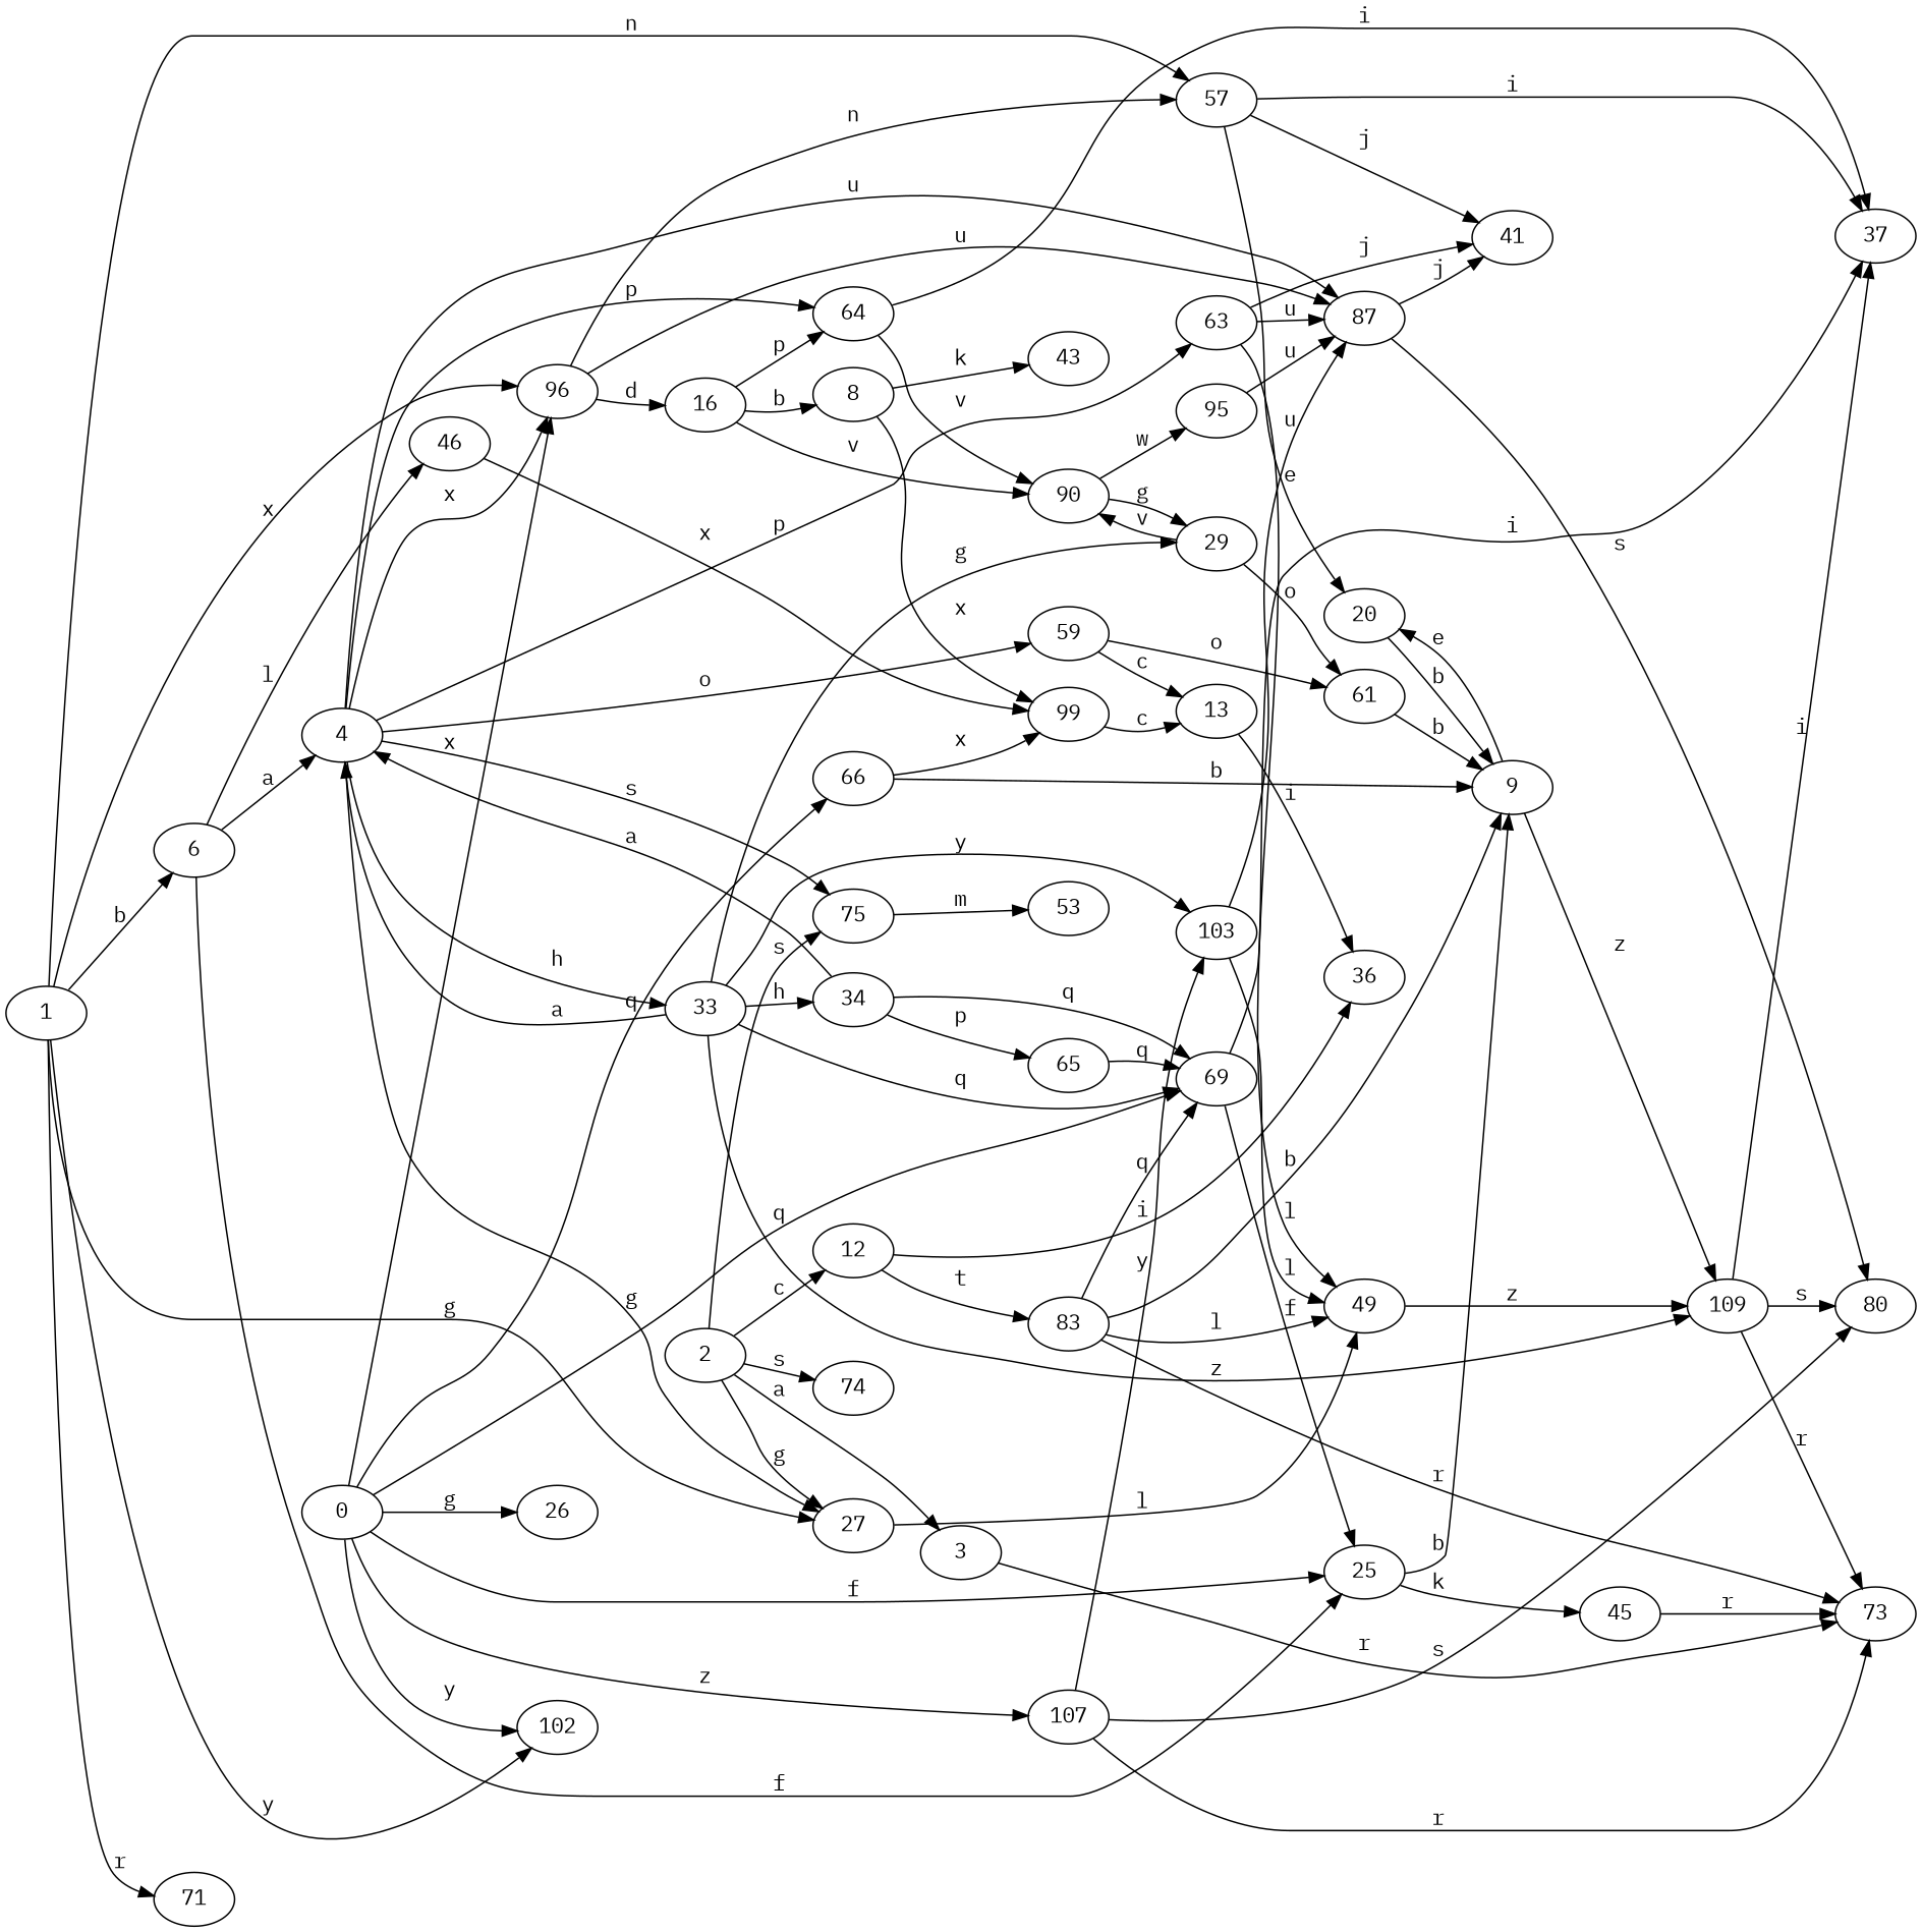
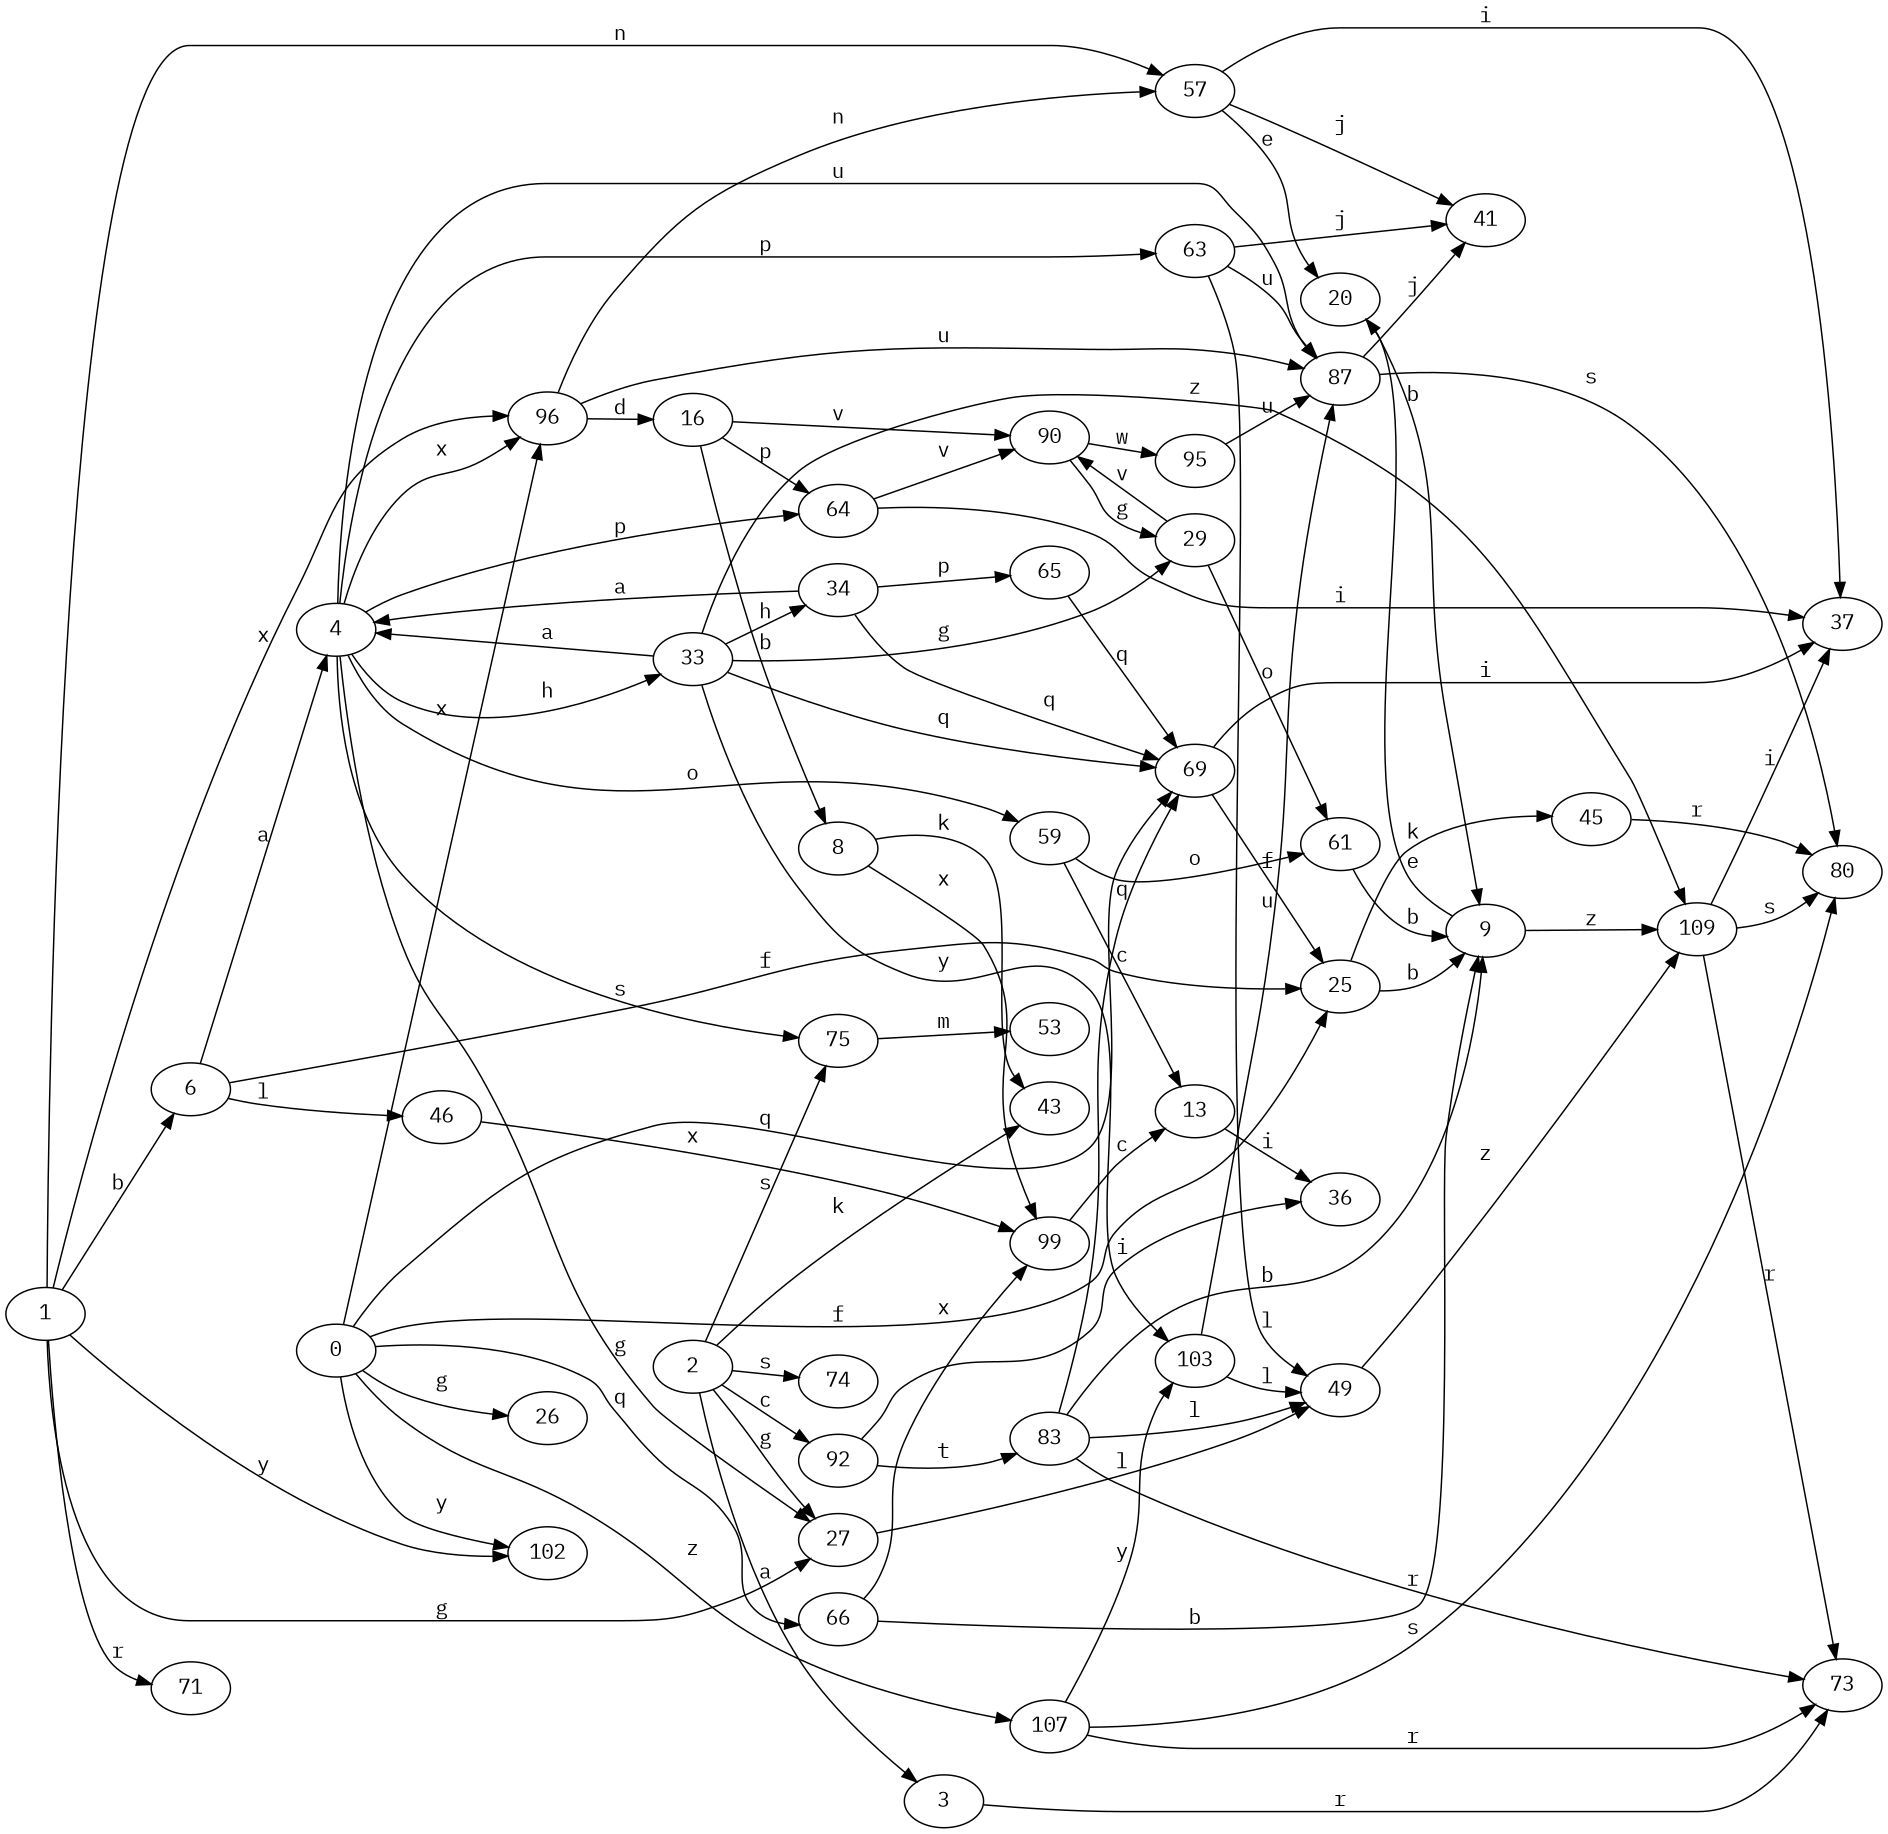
  strict digraph {
    fontname="IBM Plex Mono"
    rankdir=LR
    node [fontname="IBM Plex Mono"]
    edge [fontname="IBM Plex Mono"]
    1
    6
    27
    57
    71
    96
    102
    4
    25
    46
    49
    20
    37
    41
    87
    16
    2
    3
-   12
+   12 [label=92]
    43
    74
    75
    73
    36
    83
    53
    33
    59
    63
    64
    109
    69
    29
    34
    103
    13
    61
    90
    80
    9
    45
    99
    8
    95
    0
    26
    66
    107
    65
    1 -> 6 [label=b]
    1 -> 27 [label=g]
    1 -> 57 [label=n]
    1 -> 71 [label=r]
    1 -> 96 [label=x]
    1 -> 102 [label=y]
    6 -> 4 [label=a]
    6 -> 25 [label=f]
    6 -> 46 [label=l]
    27 -> 49 [label=l]
    57 -> 20 [label=e]
    57 -> 37 [label=i]
    57 -> 41 [label=j]
    96 -> 57 [label=n]
    96 -> 87 [label=u]
    96 -> 16 [label=d]
    4 -> 27 [label=g]
    4 -> 96 [label=x]
    4 -> 87 [label=u]
    4 -> 75 [label=s]
    4 -> 33 [label=h]
    4 -> 59 [label=o]
    4 -> 63 [label=p]
    4 -> 64 [label=p]
    25 -> 9 [label=b]
    25 -> 45 [label=k]
    46 -> 99 [label=x]
    49 -> 109 [label=z]
    20 -> 9 [label=b]
    87 -> 41 [label=j]
    87 -> 80 [label=s]
    16 -> 64 [label=p]
    16 -> 90 [label=v]
    16 -> 8 [label=b]
    2 -> 27 [label=g]
    2 -> 3 [label=a]
    2 -> 12 [label=c]
+   2 -> 43 [label=k]
    2 -> 74 [label=s]
    2 -> 75 [label=s]
    3 -> 73 [label=r]
    12 -> 36 [label=i]
    12 -> 83 [label=t]
    75 -> 53 [label=m]
    83 -> 49 [label=l]
    83 -> 73 [label=r]
    83 -> 69 [label=q]
    83 -> 9 [label=b]
    33 -> 4 [label=a]
    33 -> 109 [label=z]
    33 -> 69 [label=q]
    33 -> 29 [label=g]
    33 -> 34 [label=h]
    33 -> 103 [label=y]
    59 -> 13 [label=c]
    59 -> 61 [label=o]
    63 -> 49 [label=l]
    63 -> 41 [label=j]
    63 -> 87 [label=u]
    64 -> 37 [label=i]
    64 -> 90 [label=v]
    109 -> 37 [label=i]
    109 -> 73 [label=r]
    109 -> 80 [label=s]
    69 -> 25 [label=f]
    69 -> 37 [label=i]
    29 -> 61 [label=o]
    29 -> 90 [label=v]
    34 -> 4 [label=a]
    34 -> 69 [label=q]
    34 -> 65 [label=p]
    103 -> 49 [label=l]
    103 -> 87 [label=u]
    13 -> 36 [label=i]
    61 -> 9 [label=b]
    90 -> 29 [label=g]
    90 -> 95 [label=w]
    9 -> 20 [label=e]
    9 -> 109 [label=z]
-   45 -> 73 [label=r]
+   45 -> 80 [label=r]
    99 -> 13 [label=c]
    8 -> 43 [label=k]
    8 -> 99 [label=x]
    95 -> 87 [label=u]
    0 -> 96 [label=x]
    0 -> 102 [label=y]
    0 -> 25 [label=f]
    0 -> 69 [label=q]
    0 -> 26 [label=g]
    0 -> 66 [label=q]
    0 -> 107 [label=z]
    66 -> 9 [label=b]
    66 -> 99 [label=x]
    107 -> 73 [label=r]
    107 -> 103 [label=y]
    107 -> 80 [label=s]
    65 -> 69 [label=q]
  }
